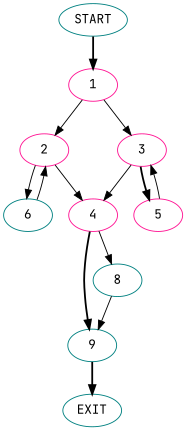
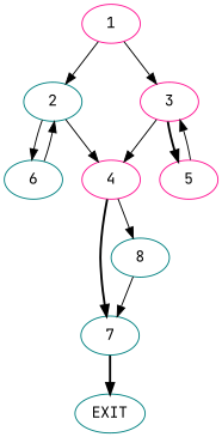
  digraph {
    fontname="JetBrains Mono"
    node [color=teal fontname="JetBrains Mono"]
    edge [fontname="JetBrains Mono" style=solid]
-   n1 [label=START]
    1 [color=deeppink]
-   2 [color=deeppink]
+   2
    3 [color=deeppink]
    n5 [label=EXIT]
    4 [color=deeppink]
    6
    5 [color=deeppink]
-   7 [label=9]
+   7
    8
-   n1 -> 1 [style=bold]
    1 -> 2
    1 -> 3
    2 -> 4
    2 -> 6
    3 -> 4
    3 -> 5 [style=bold]
    4 -> 7 [style=bold]
    4 -> 8
    6 -> 2
    5 -> 3
    7 -> n5 [style=bold]
    8 -> 7
  }
